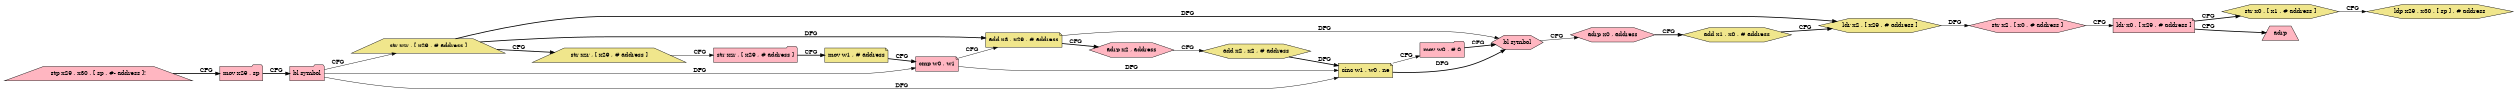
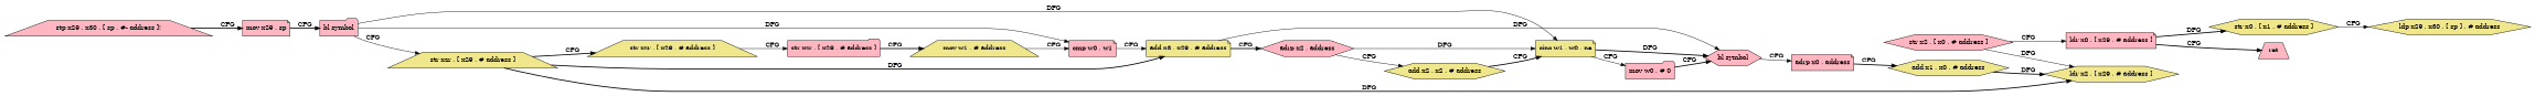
  digraph {
    rankdir=LR
    node [fillcolor=lightpink shape=hexagon style=filled]
    edge [style=bold]
    n1 [label="stp x29 , x30 , [ sp , #- address ]!" shape=trapezium]
-   n2 [label="mov x29 , sp" shape=folder]
+   n2 [label="mov x29 , sp" shape=note]
    n3 [label="bl symbol" shape=folder]
    n4 [fillcolor=khaki label="str xzr , [ x29 , # address ]" shape=trapezium]
    n5 [label="cmp w0 , w1" shape=note]
    n6 [fillcolor=khaki label="cinc w1 , w0 , ne" shape=note]
    n7 [fillcolor=khaki label="str xzr , [ x29 , # address ]" shape=trapezium]
    n8 [fillcolor=khaki label="add x3 , x29 , # address" shape=note]
    n9 [fillcolor=khaki label="ldr x2 , [ x29 , # address ]"]
    n10 [label="bl symbol"]
    n11 [label="mov w0 , # 0" shape=folder]
    n12 [label="str xzr , [ x29 , # address ]" shape=folder]
    n13 [label="adrp x2 , address"]
    n14 [label="str x2 , [ x0 , # address ]"]
-   n15 [fillcolor=khaki label="mov w1 , # address" shape=note]
+   n15 [fillcolor=khaki label="mov w1 , # address" shape=trapezium]
    n16 [fillcolor=khaki label="add x2 , x2 , # address"]
-   n17 [label="adrp x0 , address"]
+   n17 [label="adrp x0 , address" shape=note]
    n18 [fillcolor=khaki label="add x1 , x0 , # address"]
    n19 [label="ldr x0 , [ x29 , # address ]" shape=note]
    n20 [fillcolor=khaki label="str x0 , [ x1 , # address ]"]
-   n21 [label=adrp shape=trapezium]
+   n21 [label=ret shape=trapezium]
    n22 [fillcolor=khaki label="ldp x29 , x30 , [ sp ] , # address"]
    n1 -> n2 [label=CFG]
    n2 -> n3 [label=CFG]
    n3 -> n4 [label=CFG style=solid]
    n3 -> n5 [label=DFG style=solid]
    n3 -> n6 [label=DFG style=solid]
    n4 -> n7 [label=CFG]
    n4 -> n8 [label=DFG]
    n4 -> n9 [label=DFG]
-   n5 -> n6 [label=DFG style=solid]
+   n13 -> n6 [label=DFG style=solid]
    n5 -> n8 [label=CFG style=solid]
    n6 -> n10 [label=DFG]
    n6 -> n11 [label=CFG style=solid]
    n7 -> n12 [label=CFG style=solid]
    n8 -> n10 [label=DFG style=solid]
    n8 -> n13 [label=CFG]
-   n9 -> n14 [label=DFG style=solid]
+   n14 -> n9 [label=DFG style=solid]
    n10 -> n17 [label=CFG style=solid]
    n11 -> n10 [label=CFG]
    n12 -> n15 [label=CFG]
    n13 -> n16 [label=CFG style=solid]
    n14 -> n19 [label=CFG style=solid]
-   n15 -> n5 [label=CFG]
-   n16 -> n6 [label=DFG]
+   n15 -> n5 [label=CFG style=solid]
+   n16 -> n6 [label=CFG]
    n17 -> n18 [label=CFG]
-   n18 -> n9 [label=CFG]
-   n19 -> n20 [label=CFG]
+   n18 -> n9 [label=DFG]
+   n19 -> n20 [label=DFG]
    n19 -> n21 [label=CFG]
    n20 -> n22 [label=CFG style=solid]
  }
